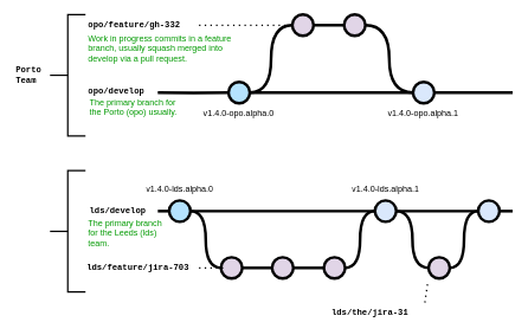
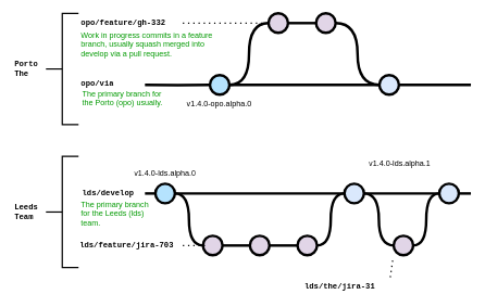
  <mxCell id="0" />
  <mxCell id="1" parent="0" />
  <mxCell id="2" value="" style="edgeStyle=orthogonalEdgeStyle;rounded=0;html=1;jettySize=auto;orthogonalLoop=1;plain-blue;endArrow=none;endFill=0;strokeWidth=4;strokeColor=#000000;" parent="1" source="4" target="6" edge="1"><mxGeometry x="317.87" y="337" as="geometry" /></mxCell>
  <mxCell id="3" style="edgeStyle=orthogonalEdgeStyle;curved=1;rounded=0;html=1;exitX=1;exitY=0.5;exitPerimeter=0;entryX=0;entryY=0.5;entryPerimeter=0;endArrow=none;endFill=0;jettySize=auto;orthogonalLoop=1;strokeWidth=4;fontSize=15;" parent="1" source="4" target="13" edge="1"><mxGeometry relative="1" as="geometry" /></mxCell>
  <mxCell id="4" value="" style="verticalLabelPosition=bottom;verticalAlign=top;html=1;strokeWidth=4;shape=mxgraph.flowchart.on-page_reference;plain-blue;gradientColor=none;fillColor=#B5E3Fe;strokeColor=#000000;" parent="1" vertex="1"><mxGeometry x="237.87" y="282" width="30" height="30" as="geometry" /></mxCell>
  <mxCell id="5" value="" style="edgeStyle=orthogonalEdgeStyle;curved=1;rounded=0;orthogonalLoop=1;jettySize=auto;html=1;endArrow=none;endFill=0;strokeWidth=4;fontFamily=Courier New;fontSize=16;" parent="1" source="6" target="9" edge="1"><mxGeometry relative="1" as="geometry" /></mxCell>
  <mxCell id="6" value="" style="verticalLabelPosition=bottom;verticalAlign=top;html=1;strokeWidth=4;shape=mxgraph.flowchart.on-page_reference;plain-blue;gradientColor=none;strokeColor=#000000;" parent="1" vertex="1"><mxGeometry x="527.87" y="282" width="30" height="30" as="geometry" /></mxCell>
  <mxCell id="7" value="" style="rounded=0;orthogonalLoop=1;jettySize=auto;html=1;endArrow=none;endFill=0;strokeWidth=4;fontFamily=Courier New;fontSize=16;" parent="1" source="9" edge="1"><mxGeometry relative="1" as="geometry"><mxPoint x="721.87" y="297" as="targetPoint" /></mxGeometry></mxCell>
  <mxCell id="8" value="" style="edgeStyle=orthogonalEdgeStyle;curved=1;rounded=0;orthogonalLoop=1;jettySize=auto;html=1;endArrow=none;endFill=0;strokeWidth=4;fontFamily=Courier New;fontSize=16;entryX=1;entryY=0.5;entryDx=0;entryDy=0;entryPerimeter=0;exitX=0;exitY=0.5;exitDx=0;exitDy=0;exitPerimeter=0;" parent="1" source="9" target="22" edge="1"><mxGeometry relative="1" as="geometry"><mxPoint x="742.37" y="377" as="targetPoint" /></mxGeometry></mxCell>
  <mxCell id="9" value="" style="verticalLabelPosition=bottom;verticalAlign=top;html=1;strokeWidth=4;shape=mxgraph.flowchart.on-page_reference;plain-blue;gradientColor=none;strokeColor=#000000;" parent="1" vertex="1"><mxGeometry x="673.37" y="282" width="30" height="30" as="geometry" /></mxCell>
  <mxCell id="10" value="" style="edgeStyle=orthogonalEdgeStyle;rounded=0;html=1;jettySize=auto;orthogonalLoop=1;strokeWidth=4;endArrow=none;endFill=0;entryX=0;entryY=0.5;entryDx=0;entryDy=0;entryPerimeter=0;" parent="1" target="4" edge="1"><mxGeometry x="217.87" y="337" as="geometry"><mxPoint x="221.87" y="297" as="sourcePoint" /><mxPoint x="231.87" y="297" as="targetPoint" /></mxGeometry></mxCell>
  <mxCell id="11" value="lds/develop" style="text;html=1;strokeColor=none;fillColor=none;align=left;verticalAlign=middle;whiteSpace=wrap;overflow=hidden;fontSize=12;fontStyle=1;fontFamily=Courier New;" parent="1" vertex="1"><mxGeometry x="123.74" y="287" width="99" height="20" as="geometry" /></mxCell>
  <mxCell id="12" style="edgeStyle=orthogonalEdgeStyle;curved=1;rounded=0;html=1;exitX=1;exitY=0.5;exitPerimeter=0;entryX=0;entryY=0.5;entryPerimeter=0;endArrow=none;endFill=0;jettySize=auto;orthogonalLoop=1;strokeWidth=4;fontSize=15;" parent="1" source="13" target="15" edge="1"><mxGeometry relative="1" as="geometry" /></mxCell>
  <mxCell id="13" value="" style="verticalLabelPosition=bottom;verticalAlign=top;html=1;strokeWidth=4;shape=mxgraph.flowchart.on-page_reference;plain-purple;gradientColor=none;strokeColor=#000000;" parent="1" vertex="1"><mxGeometry x="310.87" y="362" width="30" height="30" as="geometry" /></mxCell>
  <mxCell id="14" style="edgeStyle=orthogonalEdgeStyle;curved=1;rounded=0;html=1;exitX=1;exitY=0.5;exitPerimeter=0;entryX=0;entryY=0.5;entryPerimeter=0;endArrow=none;endFill=0;jettySize=auto;orthogonalLoop=1;strokeWidth=4;fontSize=15;" parent="1" source="15" target="17" edge="1"><mxGeometry relative="1" as="geometry" /></mxCell>
  <mxCell id="15" value="" style="verticalLabelPosition=bottom;verticalAlign=top;html=1;strokeWidth=4;shape=mxgraph.flowchart.on-page_reference;plain-purple;gradientColor=none;strokeColor=#000000;" parent="1" vertex="1"><mxGeometry x="382.87" y="362" width="30" height="30" as="geometry" /></mxCell>
  <mxCell id="16" style="edgeStyle=orthogonalEdgeStyle;curved=1;rounded=0;html=1;exitX=1;exitY=0.5;exitPerimeter=0;entryX=0;entryY=0.5;entryPerimeter=0;endArrow=none;endFill=0;jettySize=auto;orthogonalLoop=1;strokeWidth=4;fontSize=15;" parent="1" source="17" target="6" edge="1"><mxGeometry relative="1" as="geometry" /></mxCell>
  <mxCell id="17" value="" style="verticalLabelPosition=bottom;verticalAlign=top;html=1;strokeWidth=4;shape=mxgraph.flowchart.on-page_reference;plain-purple;gradientColor=none;strokeColor=#000000;" parent="1" vertex="1"><mxGeometry x="455.87" y="362" width="30" height="30" as="geometry" /></mxCell>
  <mxCell id="18" value="lds/feature/jira-703" style="text;html=1;strokeColor=none;fillColor=none;align=left;verticalAlign=middle;whiteSpace=wrap;overflow=hidden;fontSize=12;fontStyle=1;fontFamily=Courier New;" parent="1" vertex="1"><mxGeometry x="120" y="367" width="160" height="20" as="geometry" /></mxCell>
  <mxCell id="19" value="The primary branch for the Leeds (lds) team." style="text;html=1;strokeColor=none;fillColor=none;align=left;verticalAlign=top;whiteSpace=wrap;overflow=hidden;fontSize=12;fontStyle=0;fontColor=#009900;" parent="1" vertex="1"><mxGeometry x="122.37" y="299.5" width="108.13" height="60" as="geometry" /></mxCell>
  <mxCell id="20" value="v1.4.0-lds.alpha.0" style="text;html=1;strokeColor=none;fillColor=none;align=center;verticalAlign=middle;whiteSpace=wrap;overflow=hidden;fontSize=12;" parent="1" vertex="1"><mxGeometry x="182.71" y="257" width="140.31" height="20" as="geometry" /></mxCell>
  <mxCell id="21" value="" style="edgeStyle=orthogonalEdgeStyle;curved=1;rounded=0;orthogonalLoop=1;jettySize=auto;html=1;endArrow=none;endFill=0;strokeWidth=4;fontFamily=Courier New;fontSize=16;entryX=0;entryY=0.5;entryDx=0;entryDy=0;entryPerimeter=0;" parent="1" source="6" target="22" edge="1"><mxGeometry relative="1" as="geometry"><mxPoint x="617.87" y="377" as="targetPoint" /><mxPoint x="683.37" y="307" as="sourcePoint" /></mxGeometry></mxCell>
  <mxCell id="22" value="" style="verticalLabelPosition=bottom;verticalAlign=top;html=1;strokeWidth=4;shape=mxgraph.flowchart.on-page_reference;plain-purple;gradientColor=none;strokeColor=#000000;" parent="1" vertex="1"><mxGeometry x="603.37" y="362" width="30" height="30" as="geometry" /></mxCell>
- <mxCell id="23" value="v1.4.0-lds.alpha.1" style="text;html=1;strokeColor=none;fillColor=none;align=center;verticalAlign=middle;whiteSpace=wrap;overflow=hidden;fontSize=12;" parent="1" vertex="1"><mxGeometry x="472.71" y="257" width="140.31" height="20" as="geometry" /></mxCell>
+ <mxCell id="23" value="v1.4.0-lds.alpha.1" style="text;html=1;strokeColor=none;fillColor=none;align=center;verticalAlign=middle;whiteSpace=wrap;overflow=hidden;fontSize=12;" parent="1" vertex="1"><mxGeometry x="542.71" y="242" width="140.31" height="20" as="geometry" /></mxCell>
  <mxCell id="24" value="" style="endArrow=none;dashed=1;html=1;dashPattern=1 3;strokeWidth=2;exitX=1;exitY=0.5;exitDx=0;exitDy=0;" parent="1" source="18" edge="1"><mxGeometry width="50" height="50" relative="1" as="geometry"><mxPoint x="203.37" y="377" as="sourcePoint" /><mxPoint x="315.62" y="377" as="targetPoint" /></mxGeometry></mxCell>
  <mxCell id="25" value="lds/the/jira-31" style="text;html=1;strokeColor=none;fillColor=none;align=left;verticalAlign=middle;whiteSpace=wrap;overflow=hidden;fontSize=12;fontStyle=1;fontFamily=Courier New;" parent="1" vertex="1"><mxGeometry x="464.87" y="430" width="177" height="20" as="geometry" /></mxCell>
  <mxCell id="26" value="" style="endArrow=none;dashed=1;html=1;dashPattern=1 3;strokeWidth=2;entryX=0.75;entryY=0;entryDx=0;entryDy=0;" parent="1" edge="1" target="25"><mxGeometry width="50" height="50" relative="1" as="geometry"><mxPoint x="601.87" y="400" as="sourcePoint" /><mxPoint x="668.37" y="377" as="targetPoint" /></mxGeometry></mxCell>
  <mxCell id="27" value="" style="edgeStyle=orthogonalEdgeStyle;rounded=0;html=1;jettySize=auto;orthogonalLoop=1;plain-blue;endArrow=none;endFill=0;strokeWidth=4;strokeColor=#000000;" parent="1" source="29" target="31" edge="1"><mxGeometry x="326.37" y="170" as="geometry" /></mxCell>
  <mxCell id="28" style="edgeStyle=orthogonalEdgeStyle;curved=1;rounded=0;html=1;exitX=1;exitY=0.5;exitPerimeter=0;entryX=0;entryY=0.5;entryPerimeter=0;endArrow=none;endFill=0;jettySize=auto;orthogonalLoop=1;strokeWidth=4;fontSize=15;" parent="1" source="29" target="35" edge="1"><mxGeometry relative="1" as="geometry" /></mxCell>
  <mxCell id="29" value="" style="verticalLabelPosition=bottom;verticalAlign=top;html=1;strokeWidth=4;shape=mxgraph.flowchart.on-page_reference;plain-blue;gradientColor=none;fillColor=#B5E3Fe;strokeColor=#000000;" parent="1" vertex="1"><mxGeometry x="321.52" y="115" width="30" height="30" as="geometry" /></mxCell>
  <mxCell id="30" value="" style="edgeStyle=orthogonalEdgeStyle;curved=1;rounded=0;orthogonalLoop=1;jettySize=auto;html=1;endArrow=none;endFill=0;strokeWidth=4;fontFamily=Courier New;fontSize=16;" parent="1" source="31" edge="1"><mxGeometry relative="1" as="geometry"><mxPoint x="721.87" y="130" as="targetPoint" /></mxGeometry></mxCell>
  <mxCell id="31" value="" style="verticalLabelPosition=bottom;verticalAlign=top;html=1;strokeWidth=4;shape=mxgraph.flowchart.on-page_reference;plain-blue;gradientColor=none;strokeColor=#000000;" parent="1" vertex="1"><mxGeometry x="581.52" y="115" width="30" height="30" as="geometry" /></mxCell>
  <mxCell id="32" value="" style="edgeStyle=orthogonalEdgeStyle;rounded=0;html=1;jettySize=auto;orthogonalLoop=1;strokeWidth=4;endArrow=none;endFill=0;" parent="1" target="29" edge="1"><mxGeometry x="226.37" y="170" as="geometry"><mxPoint x="221.87" y="130" as="sourcePoint" /></mxGeometry></mxCell>
- <mxCell id="33" value="opo/develop" style="text;html=1;strokeColor=none;fillColor=none;align=left;verticalAlign=middle;whiteSpace=wrap;overflow=hidden;fontSize=12;fontStyle=1;fontFamily=Courier New;" parent="1" vertex="1"><mxGeometry x="122.37" y="119" width="109" height="20" as="geometry" /></mxCell>
+ <mxCell id="33" value="opo/via" style="text;html=1;strokeColor=none;fillColor=none;align=left;verticalAlign=middle;whiteSpace=wrap;overflow=hidden;fontSize=12;fontStyle=1;fontFamily=Courier New;" parent="1" vertex="1"><mxGeometry x="122.37" y="119" width="109" height="20" as="geometry" /></mxCell>
  <mxCell id="34" style="edgeStyle=orthogonalEdgeStyle;curved=1;rounded=0;html=1;exitX=1;exitY=0.5;exitPerimeter=0;entryX=0;entryY=0.5;entryPerimeter=0;endArrow=none;endFill=0;jettySize=auto;orthogonalLoop=1;strokeWidth=4;fontSize=15;" parent="1" source="35" target="36" edge="1"><mxGeometry relative="1" as="geometry" /></mxCell>
  <mxCell id="35" value="" style="verticalLabelPosition=bottom;verticalAlign=top;html=1;strokeWidth=4;shape=mxgraph.flowchart.on-page_reference;plain-purple;gradientColor=none;strokeColor=#000000;" parent="1" vertex="1"><mxGeometry x="411.37" y="20" width="30" height="30" as="geometry" /></mxCell>
  <mxCell id="36" value="" style="verticalLabelPosition=bottom;verticalAlign=top;html=1;strokeWidth=4;shape=mxgraph.flowchart.on-page_reference;plain-purple;gradientColor=none;strokeColor=#000000;" parent="1" vertex="1"><mxGeometry x="484.37" y="20" width="30" height="30" as="geometry" /></mxCell>
  <mxCell id="37" style="edgeStyle=orthogonalEdgeStyle;curved=1;rounded=0;html=1;exitX=1;exitY=0.5;exitPerimeter=0;entryX=0;entryY=0.5;entryPerimeter=0;endArrow=none;endFill=0;jettySize=auto;orthogonalLoop=1;strokeWidth=4;fontSize=15;exitDx=0;exitDy=0;" parent="1" source="36" target="31" edge="1"><mxGeometry relative="1" as="geometry"><mxPoint x="494.37" y="210" as="sourcePoint" /></mxGeometry></mxCell>
  <mxCell id="38" value="opo/feature/gh-332" style="text;html=1;strokeColor=none;fillColor=none;align=left;verticalAlign=middle;whiteSpace=wrap;overflow=hidden;fontSize=12;fontStyle=1;fontFamily=Courier New;" parent="1" vertex="1"><mxGeometry x="122.37" y="25" width="157.63" height="20" as="geometry" /></mxCell>
  <mxCell id="39" value="The primary branch for the Porto (opo) usually." style="text;html=1;strokeColor=none;fillColor=none;align=left;verticalAlign=top;whiteSpace=wrap;overflow=hidden;fontSize=12;fontStyle=0;fontColor=#009900;" parent="1" vertex="1"><mxGeometry x="123.74" y="129.5" width="142.63" height="40" as="geometry" /></mxCell>
  <mxCell id="40" value="Work in progress commits in a feature branch, usually squash merged into develop via a pull request." style="text;html=1;strokeColor=none;fillColor=none;align=left;verticalAlign=top;whiteSpace=wrap;overflow=hidden;fontSize=12;fontStyle=0;fontColor=#009900;" parent="1" vertex="1"><mxGeometry x="122.37" y="40" width="232.63" height="60" as="geometry" /></mxCell>
  <mxCell id="41" value="v1.4.0-opo.alpha.0" style="text;html=1;strokeColor=none;fillColor=none;align=center;verticalAlign=middle;whiteSpace=wrap;overflow=hidden;fontSize=12;" parent="1" vertex="1"><mxGeometry x="266.37" y="149" width="140.31" height="20" as="geometry" /></mxCell>
- <mxCell id="42" value="v1.4.0-opo.alpha.1" style="text;html=1;strokeColor=none;fillColor=none;align=center;verticalAlign=middle;whiteSpace=wrap;overflow=hidden;fontSize=12;" parent="1" vertex="1"><mxGeometry x="526.36" y="149" width="140.31" height="20" as="geometry" /></mxCell>
  <mxCell id="43" value="" style="endArrow=none;dashed=1;html=1;dashPattern=1 3;strokeWidth=2;" parent="1" source="38" edge="1"><mxGeometry width="50" height="50" relative="1" as="geometry"><mxPoint x="211.87" y="210" as="sourcePoint" /><mxPoint x="406.87" y="35" as="targetPoint" /></mxGeometry></mxCell>
  <mxCell id="44" value="" style="strokeWidth=2;html=1;shape=mxgraph.flowchart.annotation_2;align=left;labelPosition=right;pointerEvents=1;" parent="1" vertex="1"><mxGeometry x="70" y="20" width="50" height="171" as="geometry" /></mxCell>
- <mxCell id="45" value="Porto&lt;br style=&quot;font-size: 12px;&quot;&gt;Team" style="text;html=1;strokeColor=none;fillColor=none;align=left;verticalAlign=middle;whiteSpace=wrap;overflow=hidden;fontSize=12;fontStyle=1;fontFamily=Courier New;" parent="1" vertex="1"><mxGeometry x="20" y="80.5" width="50" height="50" as="geometry" /></mxCell>
+ <mxCell id="45" value="Porto&lt;br style=&quot;font-size: 12px;&quot;&gt;The" style="text;html=1;strokeColor=none;fillColor=none;align=left;verticalAlign=middle;whiteSpace=wrap;overflow=hidden;fontSize=12;fontStyle=1;fontFamily=Courier New;" parent="1" vertex="1"><mxGeometry x="20" y="80.5" width="50" height="50" as="geometry" /></mxCell>
  <mxCell id="46" value="" style="strokeWidth=2;html=1;shape=mxgraph.flowchart.annotation_2;align=left;labelPosition=right;pointerEvents=1;" parent="1" vertex="1"><mxGeometry x="70" y="240" width="50" height="171" as="geometry" /></mxCell>
+ <mxCell id="47" value="Leeds&lt;br style=&quot;font-size: 12px;&quot;&gt;Team" style="text;html=1;strokeColor=none;fillColor=none;align=left;verticalAlign=middle;whiteSpace=wrap;overflow=hidden;fontSize=12;fontStyle=1;fontFamily=Courier New;" parent="1" vertex="1"><mxGeometry x="20" y="300.5" width="50" height="50" as="geometry" /></mxCell>
